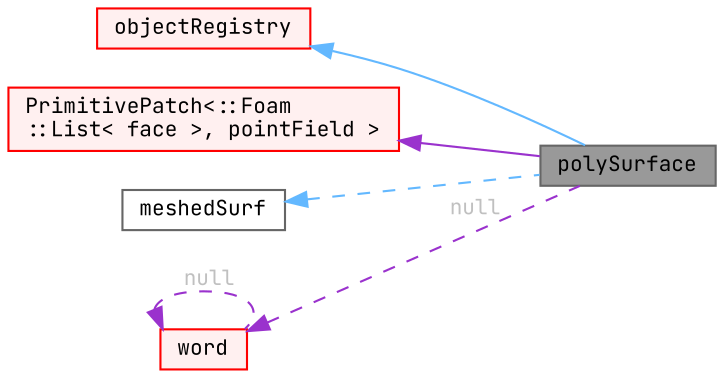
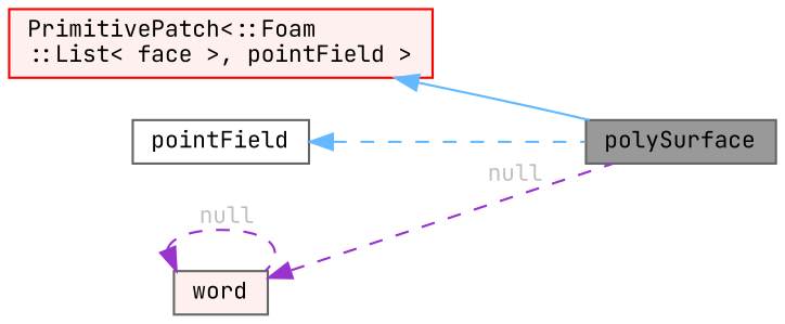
  digraph {
    fontname="JetBrains Mono"
    rankdir=LR
    node [color=red fillcolor="#FFF0F0" fontname="JetBrains Mono" fontsize=10 shape=box style=filled]
    edge [color=steelblue1 dir=back fontname="JetBrains Mono" fontsize=10 labelfontname=Helvetica labelfontsize=10 style=dashed]
    n1 [color=gray40 fillcolor=grey60 fontcolor=black height=0.2 label=polySurface width=0.4]
-   n2 [height=0.2 label=objectRegistry width=0.4]
    n3 [height=0.2 label="PrimitivePatch\<::Foam\l::List\< face \>, pointField \>" width=0.4]
-   n4 [color=gray40 fillcolor=white height=0.2 label=meshedSurf width=0.4]
-   n5 [height=0.2 label=word width=0.4]
-   n2 -> n1 [style=solid]
-   n3 -> n1 [color=darkorchid3 style=solid]
+   n4 [color=gray40 fillcolor=white height=0.2 label=pointField width=0.4]
+   n5 [color=gray40 height=0.2 label=word width=0.4]
+   n3 -> n1 [style=solid]
    n4 -> n1
    n5 -> n1 [color=darkorchid3 fontcolor=grey label=" null"]
    n5 -> n5 [color=darkorchid3 fontcolor=grey label=" null"]
  }
